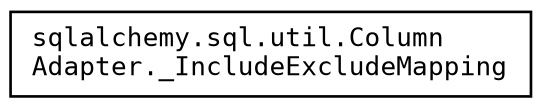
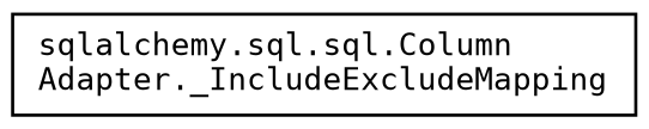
  digraph {
    rankdir=LR
    fontname="DejaVu Sans Mono"
-   n1 [color=black fillcolor=white fontname="DejaVu Sans Mono" fontsize=10 height=0.2 label="sqlalchemy.sql.util.Column\lAdapter._IncludeExcludeMapping" shape=record style=filled width=0.4]
+   n1 [color=black fillcolor=white fontname="DejaVu Sans Mono" fontsize=10 height=0.2 label="sqlalchemy.sql.sql.Column\lAdapter._IncludeExcludeMapping" shape=record style=filled width=0.4]
  }
